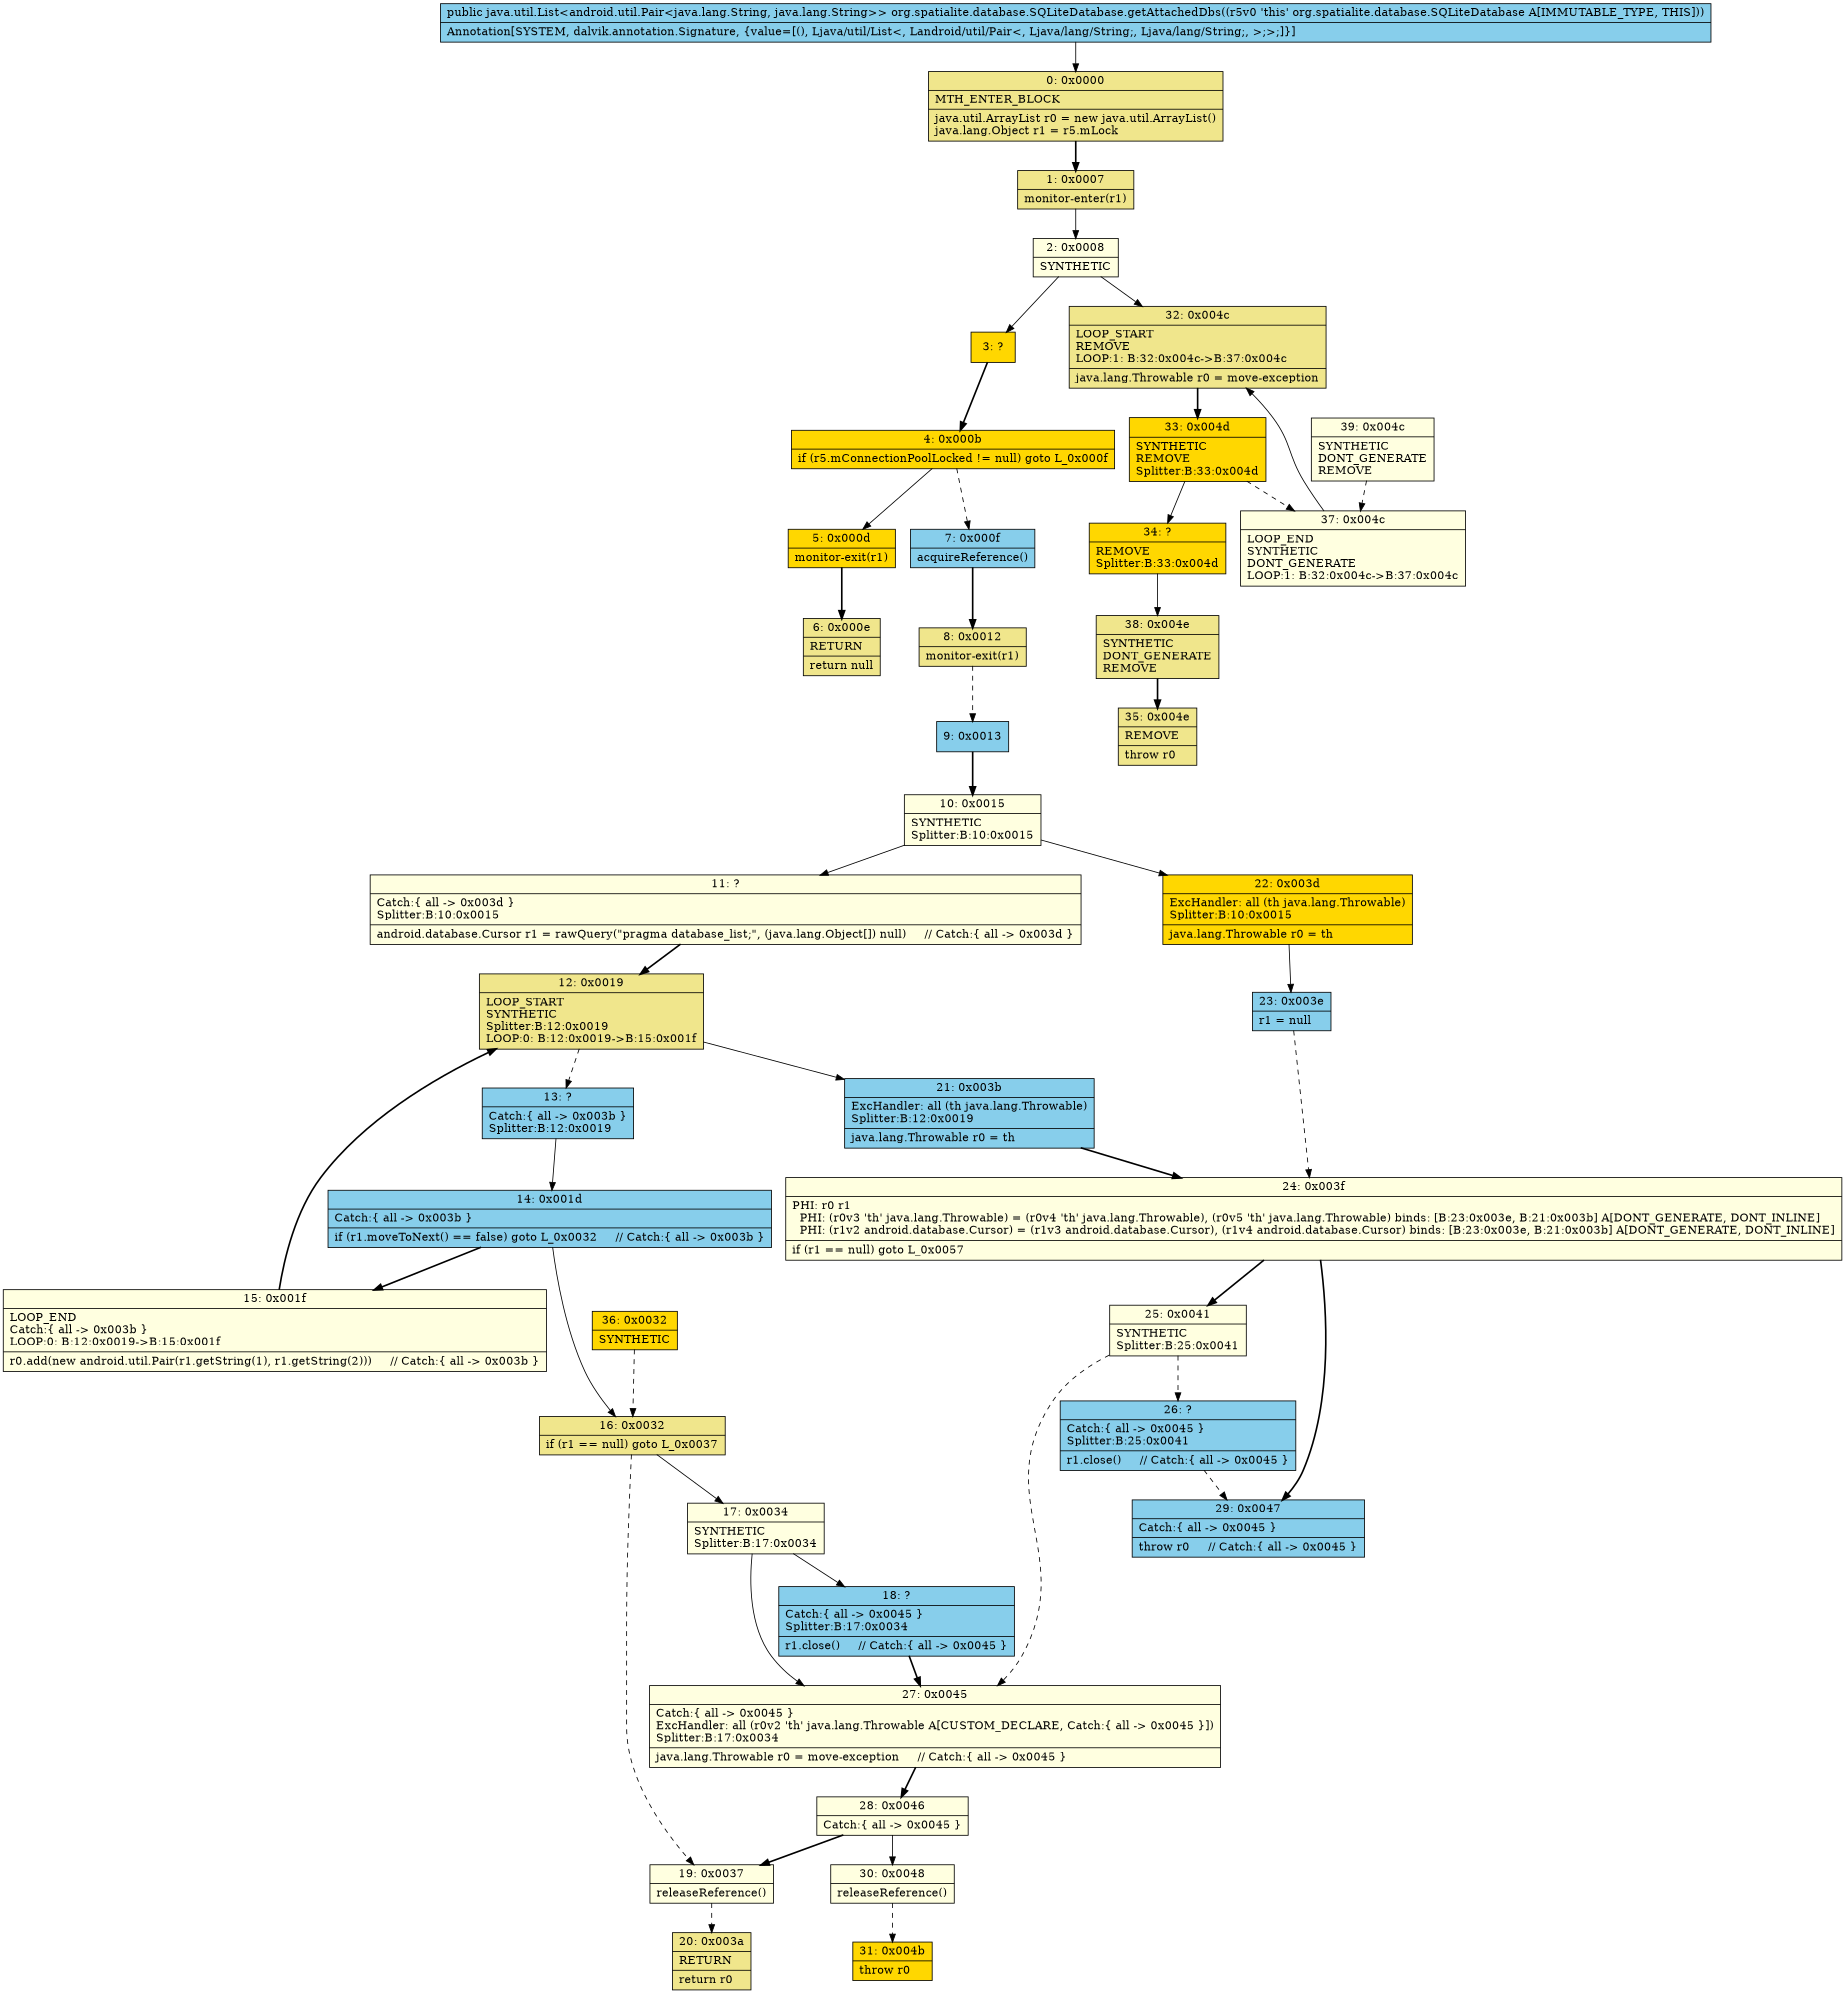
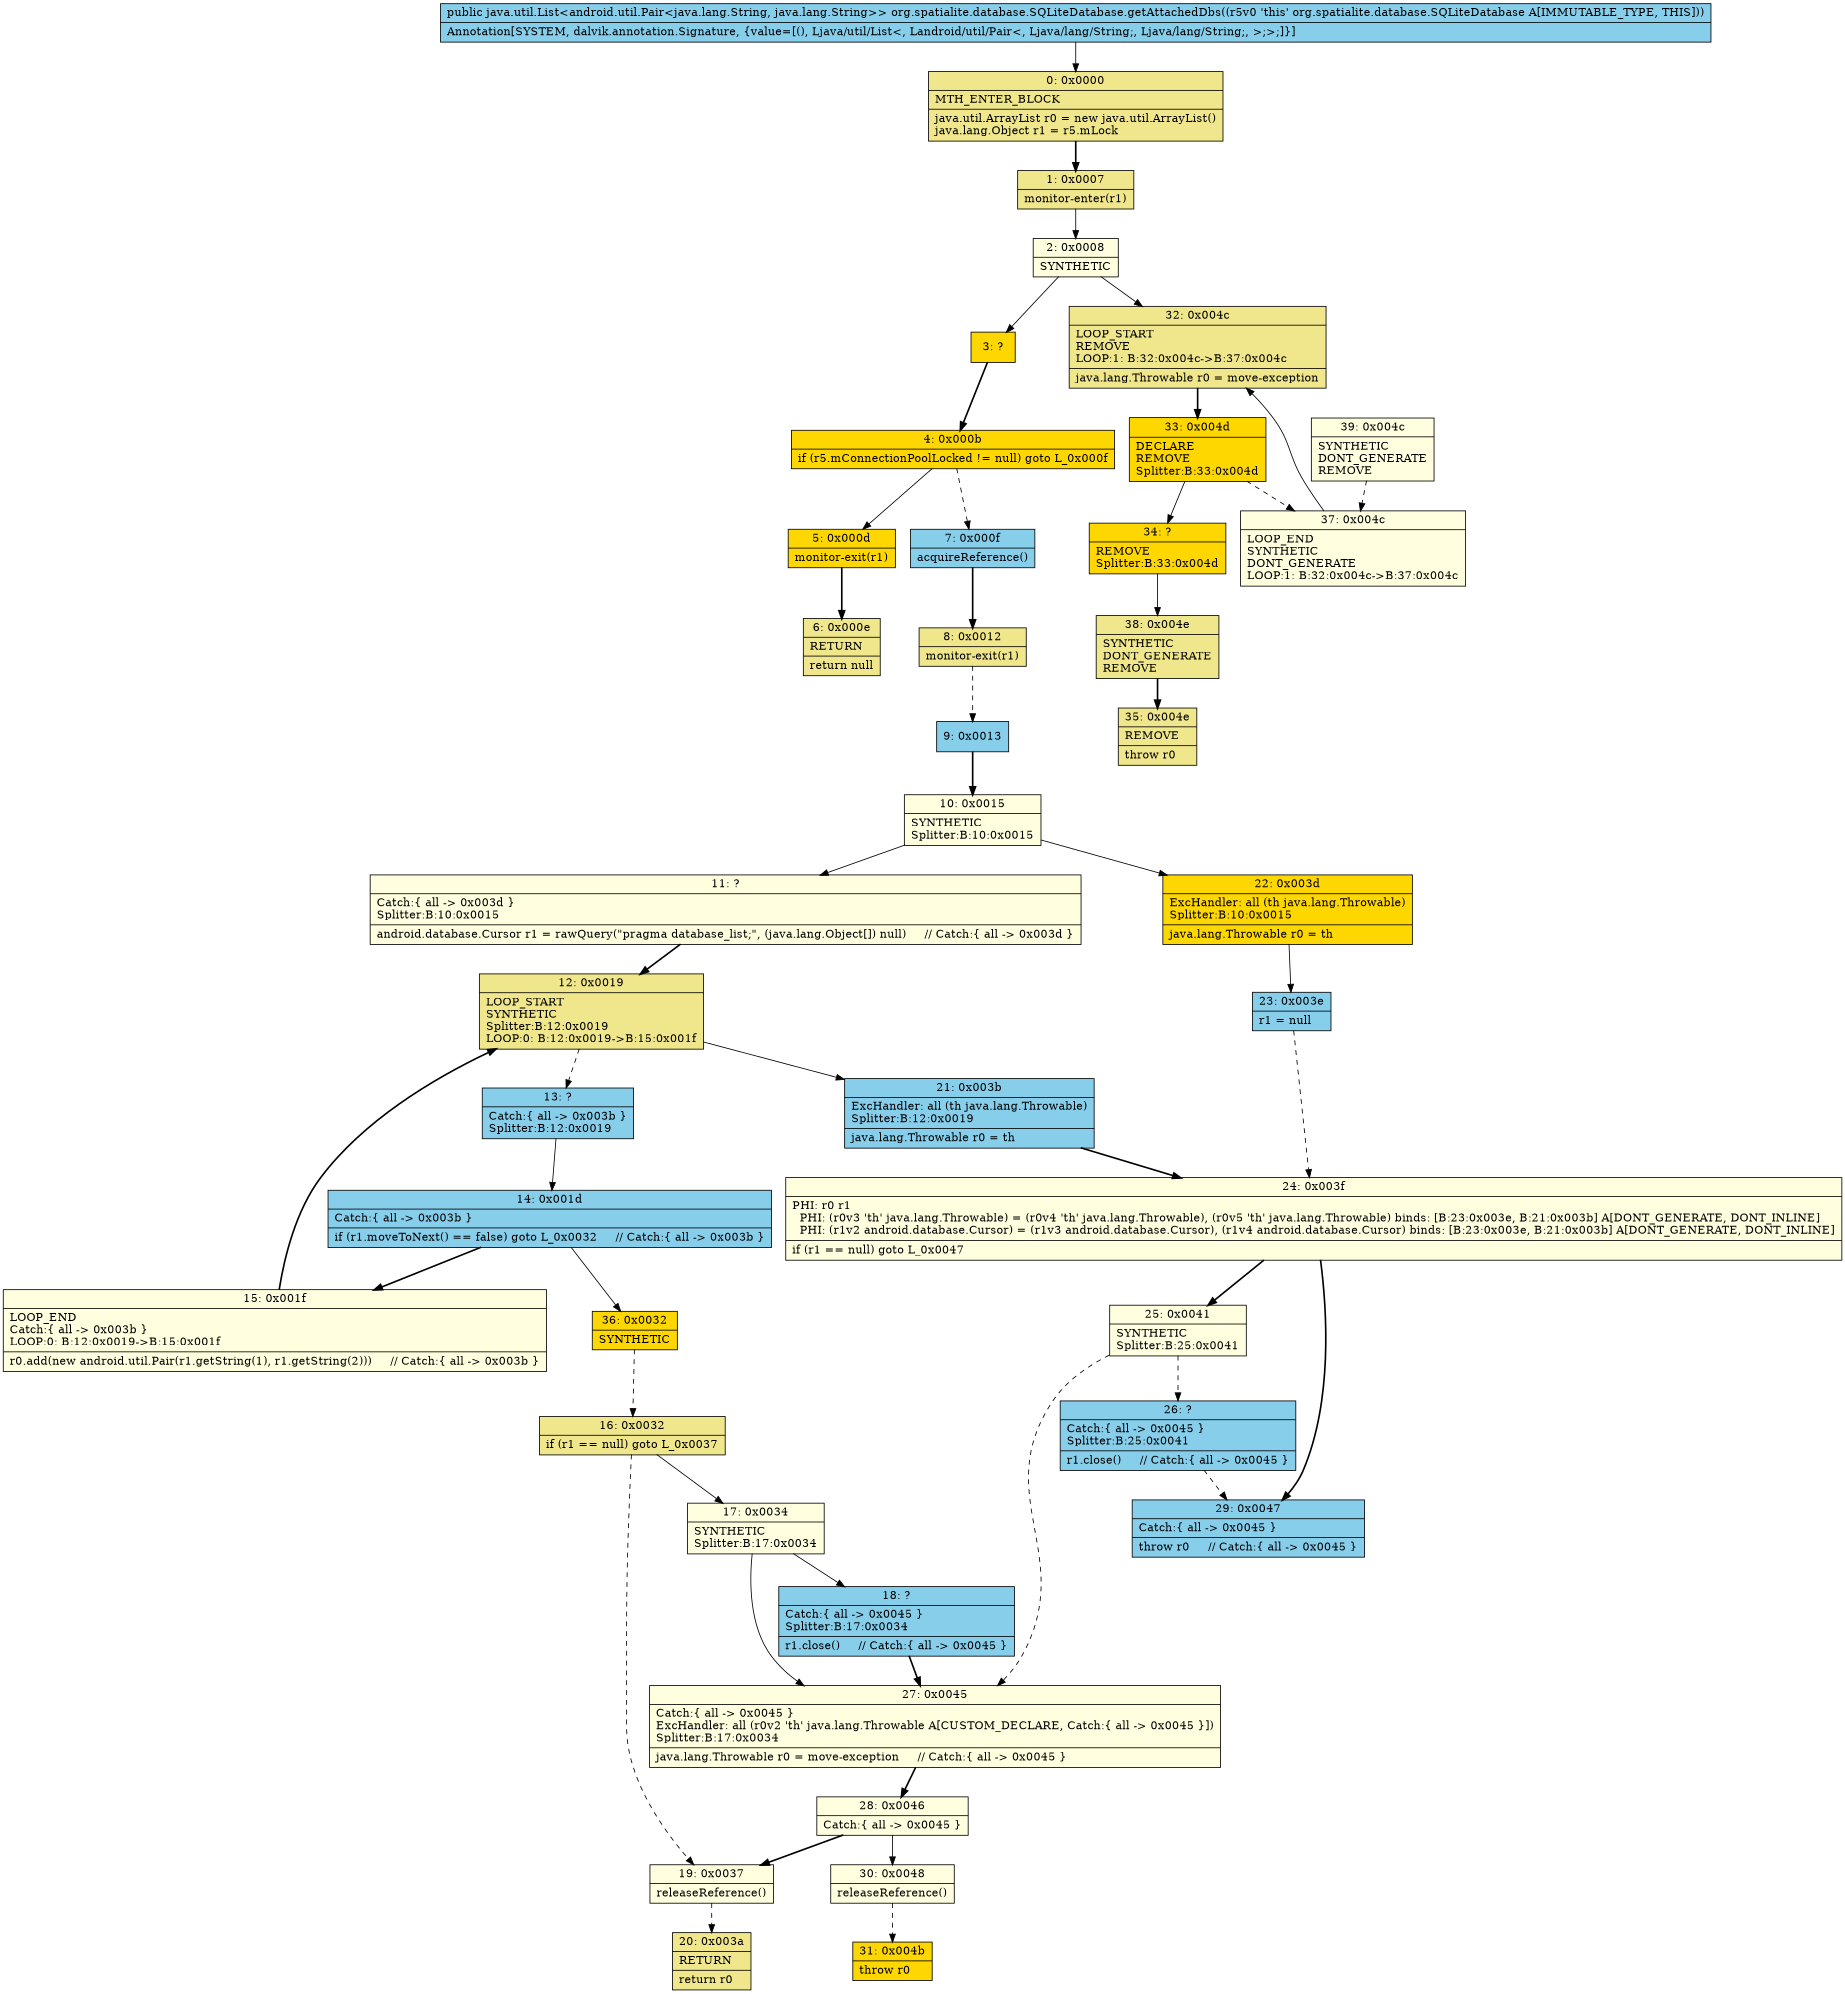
  digraph {
    node [fillcolor=lightyellow shape=record style=filled]
    edge [style=solid]
    n1 [fillcolor=khaki label="{0\:\ 0x0000|MTH_ENTER_BLOCK\l|java.util.ArrayList r0 = new java.util.ArrayList()\ljava.lang.Object r1 = r5.mLock\l}"]
    n2 [fillcolor=khaki label="{1\:\ 0x0007|monitor\-enter(r1)\l}"]
    n3 [label="{2\:\ 0x0008|SYNTHETIC\l}"]
    n4 [fillcolor=gold label="{3\:\ ?}"]
    n5 [fillcolor=khaki label="{32\:\ 0x004c|LOOP_START\lREMOVE\lLOOP:1: B:32:0x004c\-\>B:37:0x004c\l|java.lang.Throwable r0 = move\-exception\l}"]
    n6 [fillcolor=gold label="{4\:\ 0x000b|if (r5.mConnectionPoolLocked != null) goto L_0x000f\l}"]
-   n7 [fillcolor=gold label="{33\:\ 0x004d|SYNTHETIC\lREMOVE\lSplitter:B:33:0x004d\l}"]
+   n7 [fillcolor=gold label="{33\:\ 0x004d|DECLARE\lREMOVE\lSplitter:B:33:0x004d\l}"]
    n8 [fillcolor=gold label="{5\:\ 0x000d|monitor\-exit(r1)\l}"]
    n9 [fillcolor=skyblue label="{7\:\ 0x000f|acquireReference()\l}"]
    n10 [fillcolor=khaki label="{6\:\ 0x000e|RETURN\l|return null\l}"]
    n11 [fillcolor=khaki label="{8\:\ 0x0012|monitor\-exit(r1)\l}"]
    n12 [fillcolor=skyblue label="{9\:\ 0x0013}"]
    n13 [label="{10\:\ 0x0015|SYNTHETIC\lSplitter:B:10:0x0015\l}"]
    n14 [label="{11\:\ ?|Catch:\{ all \-\> 0x003d \}\lSplitter:B:10:0x0015\l|android.database.Cursor r1 = rawQuery(\"pragma database_list;\", (java.lang.Object[]) null)     \/\/ Catch:\{ all \-\> 0x003d \}\l}"]
    n15 [fillcolor=gold label="{22\:\ 0x003d|ExcHandler: all (th java.lang.Throwable)\lSplitter:B:10:0x0015\l|java.lang.Throwable r0 = th\l}"]
    n16 [fillcolor=khaki label="{12\:\ 0x0019|LOOP_START\lSYNTHETIC\lSplitter:B:12:0x0019\lLOOP:0: B:12:0x0019\-\>B:15:0x001f\l}"]
    n17 [fillcolor=skyblue label="{23\:\ 0x003e|r1 = null\l}"]
    n18 [fillcolor=skyblue label="{13\:\ ?|Catch:\{ all \-\> 0x003b \}\lSplitter:B:12:0x0019\l}"]
    n19 [fillcolor=skyblue label="{21\:\ 0x003b|ExcHandler: all (th java.lang.Throwable)\lSplitter:B:12:0x0019\l|java.lang.Throwable r0 = th\l}"]
    n20 [fillcolor=skyblue label="{14\:\ 0x001d|Catch:\{ all \-\> 0x003b \}\l|if (r1.moveToNext() == false) goto L_0x0032     \/\/ Catch:\{ all \-\> 0x003b \}\l}"]
-   n21 [label="{24\:\ 0x003f|PHI: r0 r1 \l  PHI: (r0v3 'th' java.lang.Throwable) = (r0v4 'th' java.lang.Throwable), (r0v5 'th' java.lang.Throwable) binds: [B:23:0x003e, B:21:0x003b] A[DONT_GENERATE, DONT_INLINE]\l  PHI: (r1v2 android.database.Cursor) = (r1v3 android.database.Cursor), (r1v4 android.database.Cursor) binds: [B:23:0x003e, B:21:0x003b] A[DONT_GENERATE, DONT_INLINE]\l|if (r1 == null) goto L_0x0057\l}"]
+   n21 [label="{24\:\ 0x003f|PHI: r0 r1 \l  PHI: (r0v3 'th' java.lang.Throwable) = (r0v4 'th' java.lang.Throwable), (r0v5 'th' java.lang.Throwable) binds: [B:23:0x003e, B:21:0x003b] A[DONT_GENERATE, DONT_INLINE]\l  PHI: (r1v2 android.database.Cursor) = (r1v3 android.database.Cursor), (r1v4 android.database.Cursor) binds: [B:23:0x003e, B:21:0x003b] A[DONT_GENERATE, DONT_INLINE]\l|if (r1 == null) goto L_0x0047\l}"]
    n22 [label="{15\:\ 0x001f|LOOP_END\lCatch:\{ all \-\> 0x003b \}\lLOOP:0: B:12:0x0019\-\>B:15:0x001f\l|r0.add(new android.util.Pair(r1.getString(1), r1.getString(2)))     \/\/ Catch:\{ all \-\> 0x003b \}\l}"]
    n23 [fillcolor=gold label="{36\:\ 0x0032|SYNTHETIC\l}"]
    n24 [fillcolor=khaki label="{16\:\ 0x0032|if (r1 == null) goto L_0x0037\l}"]
    n25 [label="{17\:\ 0x0034|SYNTHETIC\lSplitter:B:17:0x0034\l}"]
    n26 [label="{19\:\ 0x0037|releaseReference()\l}"]
    n27 [fillcolor=skyblue label="{18\:\ ?|Catch:\{ all \-\> 0x0045 \}\lSplitter:B:17:0x0034\l|r1.close()     \/\/ Catch:\{ all \-\> 0x0045 \}\l}"]
    n28 [label="{27\:\ 0x0045|Catch:\{ all \-\> 0x0045 \}\lExcHandler: all (r0v2 'th' java.lang.Throwable A[CUSTOM_DECLARE, Catch:\{ all \-\> 0x0045 \}])\lSplitter:B:17:0x0034\l|java.lang.Throwable r0 = move\-exception     \/\/ Catch:\{ all \-\> 0x0045 \}\l}"]
    n29 [fillcolor=khaki label="{20\:\ 0x003a|RETURN\l|return r0\l}"]
    n30 [label="{28\:\ 0x0046|Catch:\{ all \-\> 0x0045 \}\l}"]
    n31 [label="{25\:\ 0x0041|SYNTHETIC\lSplitter:B:25:0x0041\l}"]
    n32 [fillcolor=skyblue label="{29\:\ 0x0047|Catch:\{ all \-\> 0x0045 \}\l|throw r0     \/\/ Catch:\{ all \-\> 0x0045 \}\l}"]
    n33 [fillcolor=skyblue label="{26\:\ ?|Catch:\{ all \-\> 0x0045 \}\lSplitter:B:25:0x0041\l|r1.close()     \/\/ Catch:\{ all \-\> 0x0045 \}\l}"]
    n34 [label="{30\:\ 0x0048|releaseReference()\l}"]
    n35 [fillcolor=gold label="{31\:\ 0x004b|throw r0\l}"]
    n36 [fillcolor=gold label="{34\:\ ?|REMOVE\lSplitter:B:33:0x004d\l}"]
    n37 [label="{37\:\ 0x004c|LOOP_END\lSYNTHETIC\lDONT_GENERATE\lLOOP:1: B:32:0x004c\-\>B:37:0x004c\l}"]
    n38 [fillcolor=khaki label="{38\:\ 0x004e|SYNTHETIC\lDONT_GENERATE\lREMOVE\l}"]
    n39 [fillcolor=khaki label="{35\:\ 0x004e|REMOVE\l|throw r0\l}"]
    n40 [label="{39\:\ 0x004c|SYNTHETIC\lDONT_GENERATE\lREMOVE\l}"]
    n41 [fillcolor=skyblue label="{public java.util.List\<android.util.Pair\<java.lang.String, java.lang.String\>\> org.spatialite.database.SQLiteDatabase.getAttachedDbs((r5v0 'this' org.spatialite.database.SQLiteDatabase A[IMMUTABLE_TYPE, THIS]))  | Annotation[SYSTEM, dalvik.annotation.Signature, \{value=[(), Ljava\/util\/List\<, Landroid\/util\/Pair\<, Ljava\/lang\/String;, Ljava\/lang\/String;, \>;\>;]\}]\l}"]
    n1 -> n2 [style=bold]
    n2 -> n3
    n3 -> n4
    n3 -> n5
    n4 -> n6 [style=bold]
    n5 -> n7 [style=bold]
    n6 -> n8
    n6 -> n9 [style=dashed]
    n7 -> n36
    n7 -> n37 [style=dashed]
    n8 -> n10 [style=bold]
    n9 -> n11 [style=bold]
    n11 -> n12 [style=dashed]
    n12 -> n13 [style=bold]
    n13 -> n14
    n13 -> n15
    n14 -> n16 [style=bold]
    n15 -> n17
    n16 -> n18 [style=dashed]
    n16 -> n19
    n17 -> n21 [style=dashed]
    n18 -> n20
    n19 -> n21 [style=bold]
    n20 -> n22 [style=bold]
-   n20 -> n24
+   n20 -> n23
    n21 -> n31 [style=bold]
    n21 -> n32 [style=bold]
    n22 -> n16 [style=bold]
    n23 -> n24 [style=dashed]
    n24 -> n25
    n24 -> n26 [style=dashed]
    n25 -> n27
    n25 -> n28
    n26 -> n29 [style=dashed]
    n27 -> n28 [style=bold]
    n28 -> n30 [style=bold]
    n30 -> n26 [style=bold]
    n30 -> n34
    n31 -> n28 [style=dashed]
    n31 -> n33 [style=dashed]
    n33 -> n32 [style=dashed]
    n34 -> n35 [style=dashed]
    n36 -> n38
    n37 -> n5
    n38 -> n39 [style=bold]
    n40 -> n37 [style=dashed]
    n41 -> n1
  }
